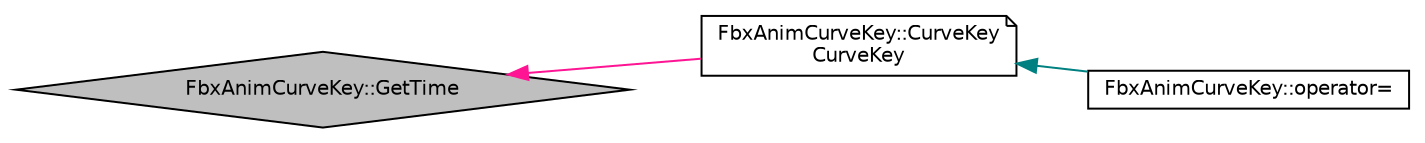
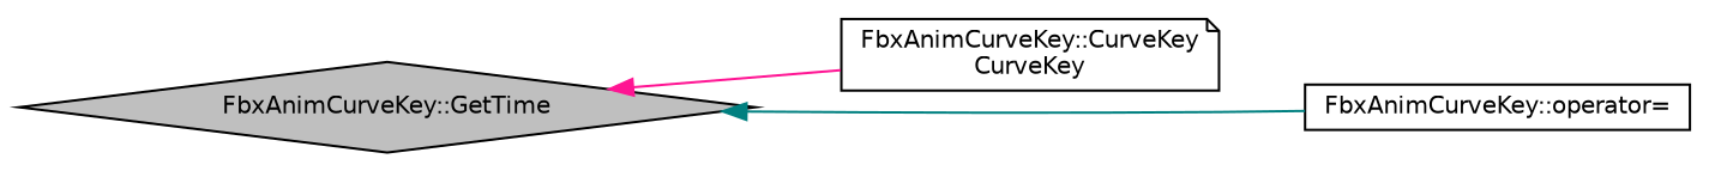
  digraph {
    rankdir=LR
    node [color=black fillcolor=white fontname=Helvetica fontsize=10 style=filled]
    edge [dir=back fontname=Helvetica fontsize=10 labelfontname=Helvetica labelfontsize=10 style=solid]
    n1 [fillcolor=grey75 fontcolor=black height=0.2 label="FbxAnimCurveKey::GetTime" shape=diamond width=0.4]
    n2 [height=0.2 label="FbxAnimCurveKey::CurveKey\lCurveKey" shape=note width=0.4]
    n3 [height=0.2 label="FbxAnimCurveKey::operator=" shape=box width=0.4]
    n1 -> n2 [color=deeppink]
-   n2 -> n3 [color=teal]
+   n1 -> n3 [color=teal]
  }
